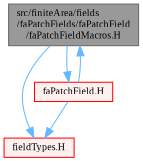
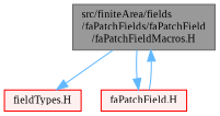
  digraph {
    fontname="Liberation Serif"
    node [color=red fillcolor="#FFF0F0" fontname="Liberation Serif" fontsize=10 shape=box style=filled]
    edge [color=steelblue1 fontname="Liberation Serif" fontsize=10 labelfontname=Helvetica labelfontsize=10 style=solid]
    n1 [color=gray40 fillcolor=grey60 fontcolor=black height=0.2 label="src/finiteArea/fields\l/faPatchFields/faPatchField\l/faPatchFieldMacros.H" width=0.4]
    n2 [height=0.2 label="fieldTypes.H" width=0.4]
    n3 [height=0.2 label="faPatchField.H" width=0.4]
    n1 -> n2
    n1 -> n3
    n3 -> n1
-   n3 -> n2
  }
